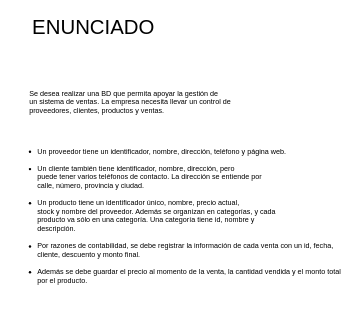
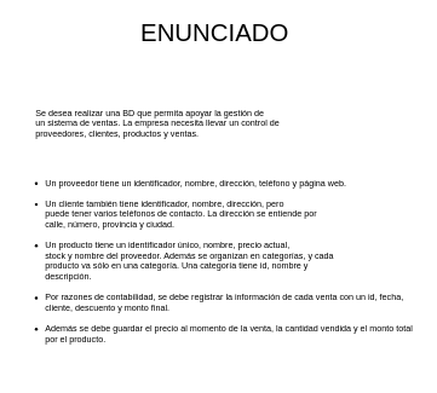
  <mxCell id="0" />
  <mxCell id="1" parent="0" />
  <mxCell id="2" value="&lt;p dir=&quot;auto&quot;&gt;&lt;span style=&quot;white-space: pre;&quot;&gt;&#09;&lt;/span&gt;Se desea realizar una BD que permita apoyar la gestión de &lt;br&gt;&lt;span style=&quot;white-space: pre;&quot;&gt;&#09;&lt;/span&gt;un sistema de ventas. La empresa necesita llevar un control de &lt;br&gt;&lt;span style=&quot;white-space: pre;&quot;&gt;&#09;&lt;/span&gt;proveedores, clientes, productos y ventas.&lt;/p&gt;&lt;br&gt;&lt;ul dir=&quot;auto&quot;&gt;&lt;br&gt;&lt;li&gt;Un proveedor tiene un identificador, nombre, dirección, teléfono y página web.&lt;/li&gt;&lt;br&gt;&lt;li&gt;Un cliente también tiene identificador, nombre, dirección, pero &lt;br&gt;puede tener varios teléfonos de contacto. La dirección se entiende por &lt;br&gt;calle, número, provincia y ciudad.&lt;/li&gt;&lt;br&gt;&lt;li&gt;Un producto tiene un identificador único, nombre, precio actual, &lt;br&gt;stock y nombre del proveedor. Además se organizan en categorías, y cada &lt;br&gt;producto va sólo en una categoría. Una categoría tiene id, nombre y &lt;br&gt;descripción.&lt;/li&gt;&lt;br&gt;&lt;li&gt;Por razones de contabilidad, se debe registrar la información de cada venta con un id, fecha, cliente, descuento y monto final.&lt;/li&gt;&lt;br&gt;&lt;li&gt;Además se debe guardar el precio al momento de la venta, la cantidad vendida y el monto total por el producto.&lt;/li&gt;&lt;br&gt;&lt;/ul&gt;" style="text;whiteSpace=wrap;html=1;" vertex="1" parent="1"><mxGeometry x="20" y="130" width="560" height="390" as="geometry" /></mxCell>
- <mxCell id="3" value="&lt;font style=&quot;font-size: 34px;&quot;&gt;ENUNCIADO&lt;/font&gt;" style="text;html=1;align=center;verticalAlign=middle;resizable=0;points=[];autosize=1;strokeColor=none;fillColor=none;" vertex="1" parent="1"><mxGeometry x="40" y="20" width="230" height="50" as="geometry" /></mxCell>
+ <mxCell id="3" value="&lt;font style=&quot;font-size: 34px;&quot;&gt;ENUNCIADO&lt;/font&gt;" style="text;html=1;align=center;verticalAlign=middle;resizable=0;points=[];autosize=1;strokeColor=none;fillColor=none;" vertex="1" parent="1"><mxGeometry x="180" y="20" width="230" height="50" as="geometry" /></mxCell>
